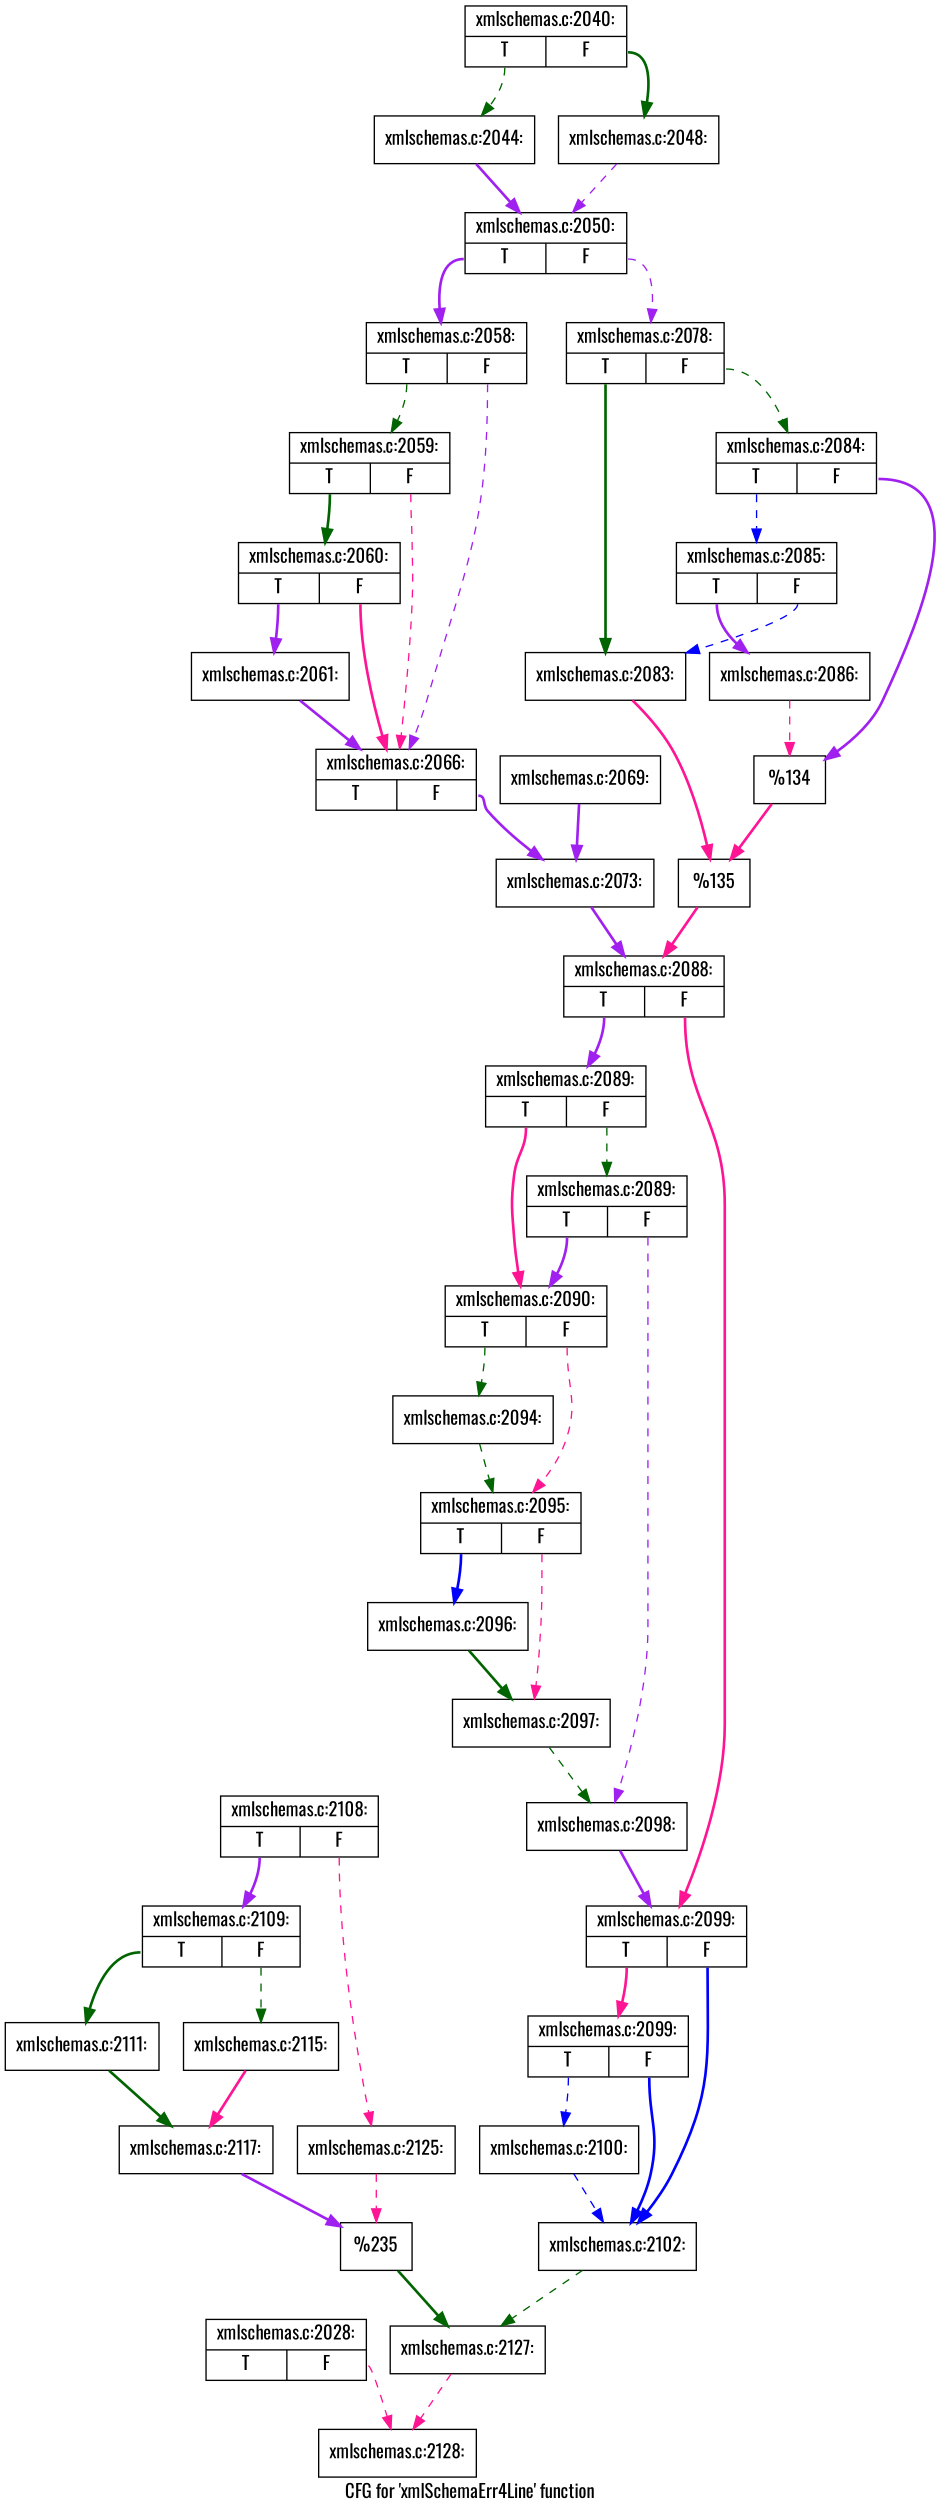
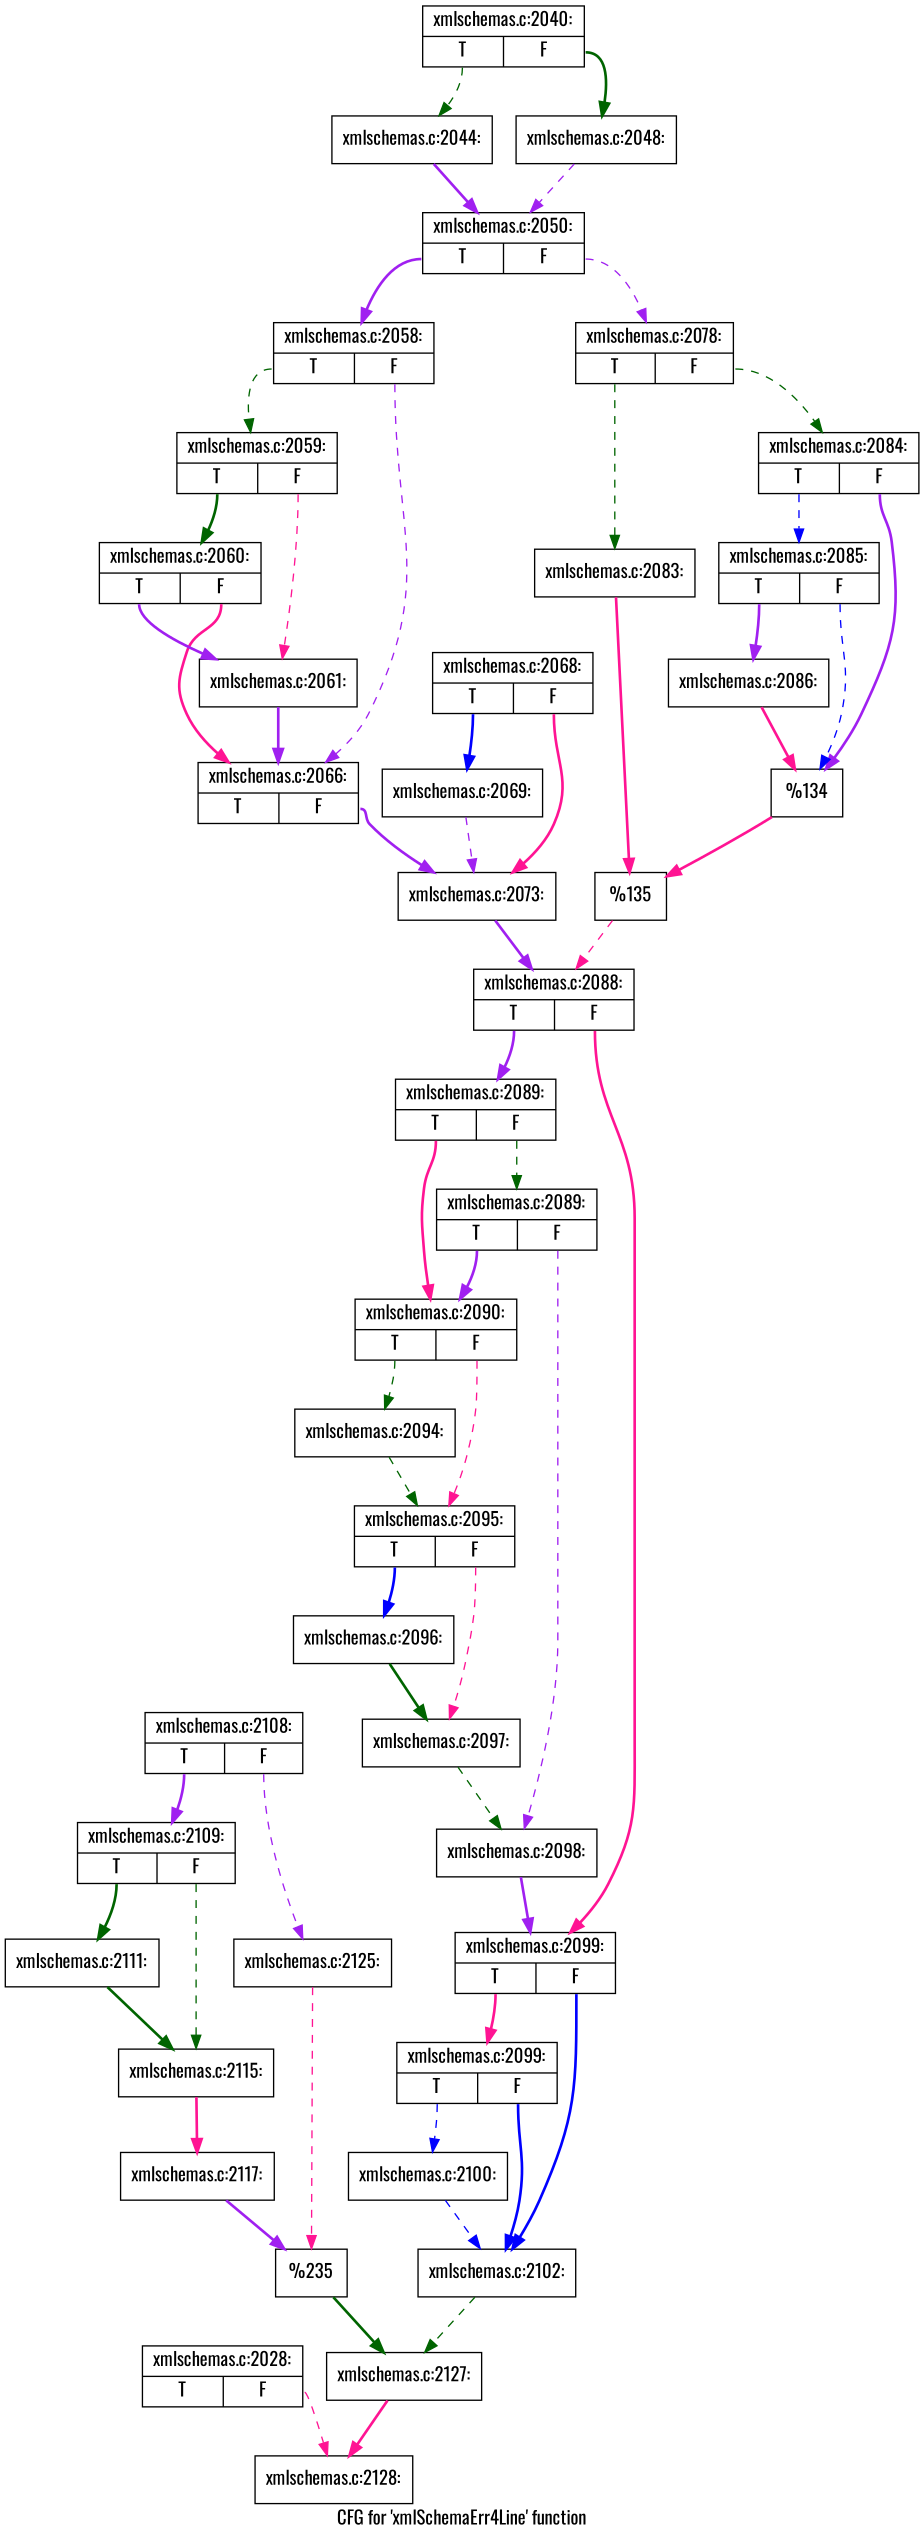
  digraph {
    fontname=Oswald
    label="CFG for 'xmlSchemaErr4Line' function"
    node [fontname=Oswald shape=record]
    edge [color=purple fontname=Oswald style=bold tailport=s0]
    n1 [label="{xmlschemas.c:2028:|{<s0>T|<s1>F}}"]
    n2 [label="{xmlschemas.c:2128:}"]
    n3 [label="{xmlschemas.c:2040:|{<s0>T|<s1>F}}"]
    n4 [label="{xmlschemas.c:2044:}"]
    n5 [label="{xmlschemas.c:2048:}"]
    n6 [label="{xmlschemas.c:2108:|{<s0>T|<s1>F}}"]
    n7 [label="{xmlschemas.c:2109:|{<s0>T|<s1>F}}"]
    n8 [label="{xmlschemas.c:2125:}"]
    n9 [label="{xmlschemas.c:2050:|{<s0>T|<s1>F}}"]
    n10 [label="{xmlschemas.c:2111:}"]
    n11 [label="{xmlschemas.c:2115:}"]
    n12 [label="{%235}"]
    n13 [label="{xmlschemas.c:2058:|{<s0>T|<s1>F}}"]
    n14 [label="{xmlschemas.c:2078:|{<s0>T|<s1>F}}"]
    n15 [label="{xmlschemas.c:2059:|{<s0>T|<s1>F}}"]
    n16 [label="{xmlschemas.c:2066:|{<s0>T|<s1>F}}"]
    n17 [label="{xmlschemas.c:2083:}"]
    n18 [label="{xmlschemas.c:2084:|{<s0>T|<s1>F}}"]
    n19 [label="{xmlschemas.c:2060:|{<s0>T|<s1>F}}"]
    n20 [label="{xmlschemas.c:2073:}"]
    n21 [label="{%135}"]
    n22 [label="{xmlschemas.c:2085:|{<s0>T|<s1>F}}"]
    n23 [label="{%134}"]
    n24 [label="{xmlschemas.c:2061:}"]
    n25 [label="{xmlschemas.c:2088:|{<s0>T|<s1>F}}"]
+   n26 [label="{xmlschemas.c:2068:|{<s0>T|<s1>F}}"]
    n27 [label="{xmlschemas.c:2069:}"]
    n28 [label="{xmlschemas.c:2089:|{<s0>T|<s1>F}}"]
    n29 [label="{xmlschemas.c:2099:|{<s0>T|<s1>F}}"]
    n30 [label="{xmlschemas.c:2090:|{<s0>T|<s1>F}}"]
    n31 [label="{xmlschemas.c:2089:|{<s0>T|<s1>F}}"]
    n32 [label="{xmlschemas.c:2099:|{<s0>T|<s1>F}}"]
    n33 [label="{xmlschemas.c:2102:}"]
    n34 [label="{xmlschemas.c:2086:}"]
    n35 [label="{xmlschemas.c:2094:}"]
    n36 [label="{xmlschemas.c:2095:|{<s0>T|<s1>F}}"]
    n37 [label="{xmlschemas.c:2098:}"]
    n38 [label="{xmlschemas.c:2100:}"]
    n39 [label="{xmlschemas.c:2127:}"]
    n40 [label="{xmlschemas.c:2096:}"]
    n41 [label="{xmlschemas.c:2097:}"]
    n42 [label="{xmlschemas.c:2117:}"]
    n1 -> n2 [color=deeppink style=dashed tailport=s1]
    n3 -> n4 [color=darkgreen style=dashed]
    n3 -> n5 [color=darkgreen tailport=s1]
    n4 -> n9
    n5 -> n9 [style=dashed]
    n6 -> n7
-   n6 -> n8 [color=deeppink style=dashed tailport=s1]
+   n6 -> n8 [style=dashed tailport=s1]
    n7 -> n10 [color=darkgreen]
    n7 -> n11 [color=darkgreen style=dashed tailport=s1]
    n8 -> n12 [color=deeppink style=dashed]
    n9 -> n13
    n9 -> n14 [style=dashed tailport=s1]
-   n10 -> n42 [color=darkgreen]
+   n10 -> n11 [color=darkgreen]
    n11 -> n42 [color=deeppink]
    n12 -> n39 [color=darkgreen]
    n13 -> n15 [color=darkgreen style=dashed]
    n13 -> n16 [style=dashed tailport=s1]
-   n14 -> n17 [color=darkgreen]
+   n14 -> n17 [color=darkgreen style=dashed]
    n14 -> n18 [color=darkgreen style=dashed tailport=s1]
-   n15 -> n16 [color=deeppink style=dashed tailport=s1]
+   n15 -> n24 [color=deeppink style=dashed tailport=s1]
    n15 -> n19 [color=darkgreen]
    n16 -> n20 [tailport=s1]
    n17 -> n21 [color=deeppink]
    n18 -> n22 [color=blue style=dashed]
    n18 -> n23 [tailport=s1]
    n19 -> n16 [color=deeppink tailport=s1]
    n19 -> n24
    n20 -> n25
-   n21 -> n25 [color=deeppink]
-   n22 -> n17 [color=blue style=dashed tailport=s1]
+   n21 -> n25 [color=deeppink style=dashed]
+   n22 -> n23 [color=blue style=dashed tailport=s1]
    n22 -> n34
    n23 -> n21 [color=deeppink]
    n24 -> n16
    n25 -> n28
    n25 -> n29 [color=deeppink tailport=s1]
-   n27 -> n20
+   n26 -> n20 [color=deeppink tailport=s1]
+   n26 -> n27 [color=blue]
+   n27 -> n20 [style=dashed]
    n28 -> n30 [color=deeppink]
    n28 -> n31 [color=darkgreen style=dashed tailport=s1]
    n29 -> n32 [color=deeppink]
    n29 -> n33 [color=blue tailport=s1]
    n30 -> n35 [color=darkgreen style=dashed]
    n30 -> n36 [color=deeppink style=dashed tailport=s1]
    n31 -> n30
    n31 -> n37 [style=dashed tailport=s1]
    n32 -> n33 [color=blue tailport=s1]
    n32 -> n38 [color=blue style=dashed]
    n33 -> n39 [color=darkgreen style=dashed]
-   n34 -> n23 [color=deeppink style=dashed]
+   n34 -> n23 [color=deeppink]
    n35 -> n36 [color=darkgreen style=dashed]
    n36 -> n40 [color=blue]
    n36 -> n41 [color=deeppink style=dashed tailport=s1]
    n37 -> n29
    n38 -> n33 [color=blue style=dashed]
-   n39 -> n2 [color=deeppink style=dashed]
+   n39 -> n2 [color=deeppink]
    n40 -> n41 [color=darkgreen]
    n41 -> n37 [color=darkgreen style=dashed]
    n42 -> n12
  }
